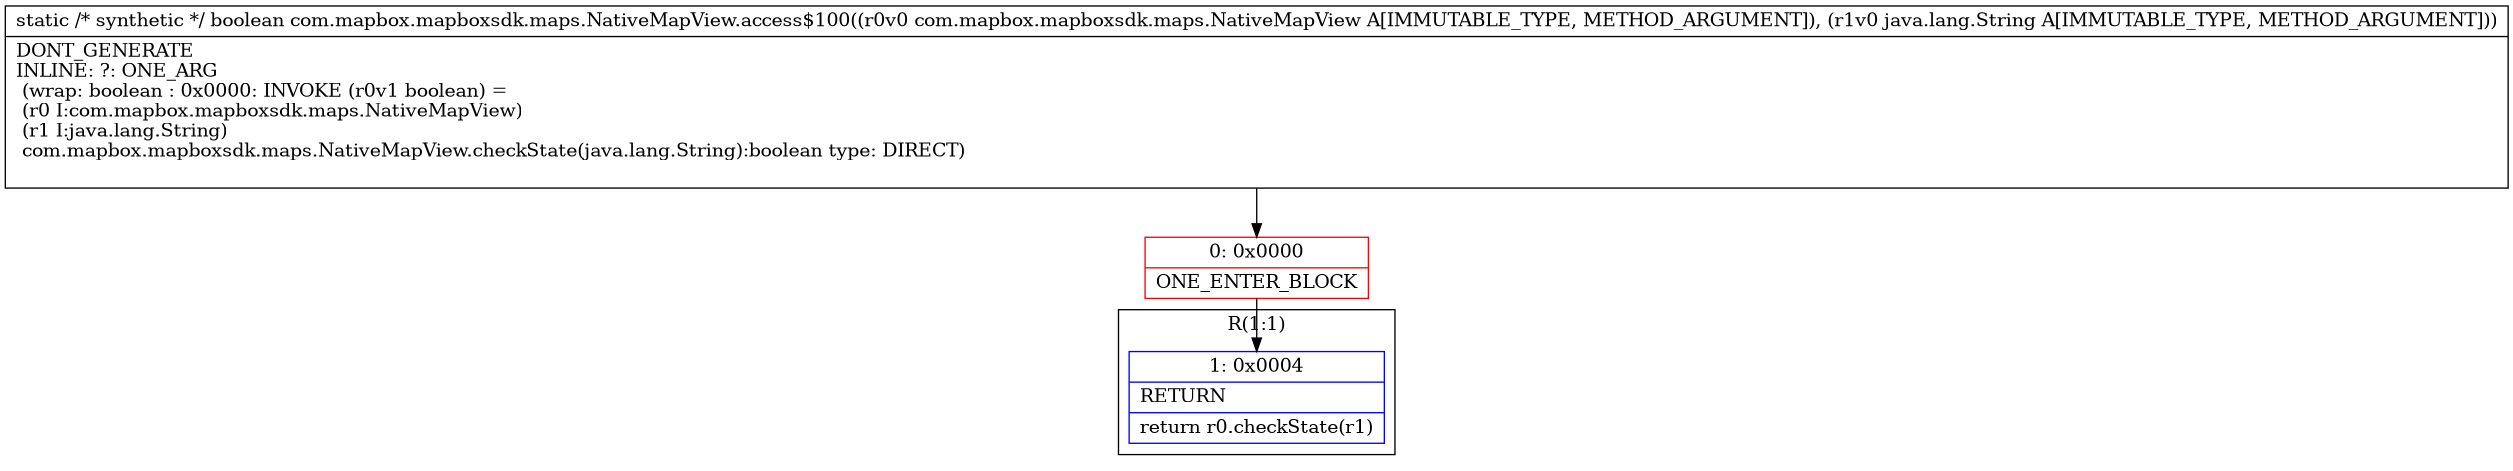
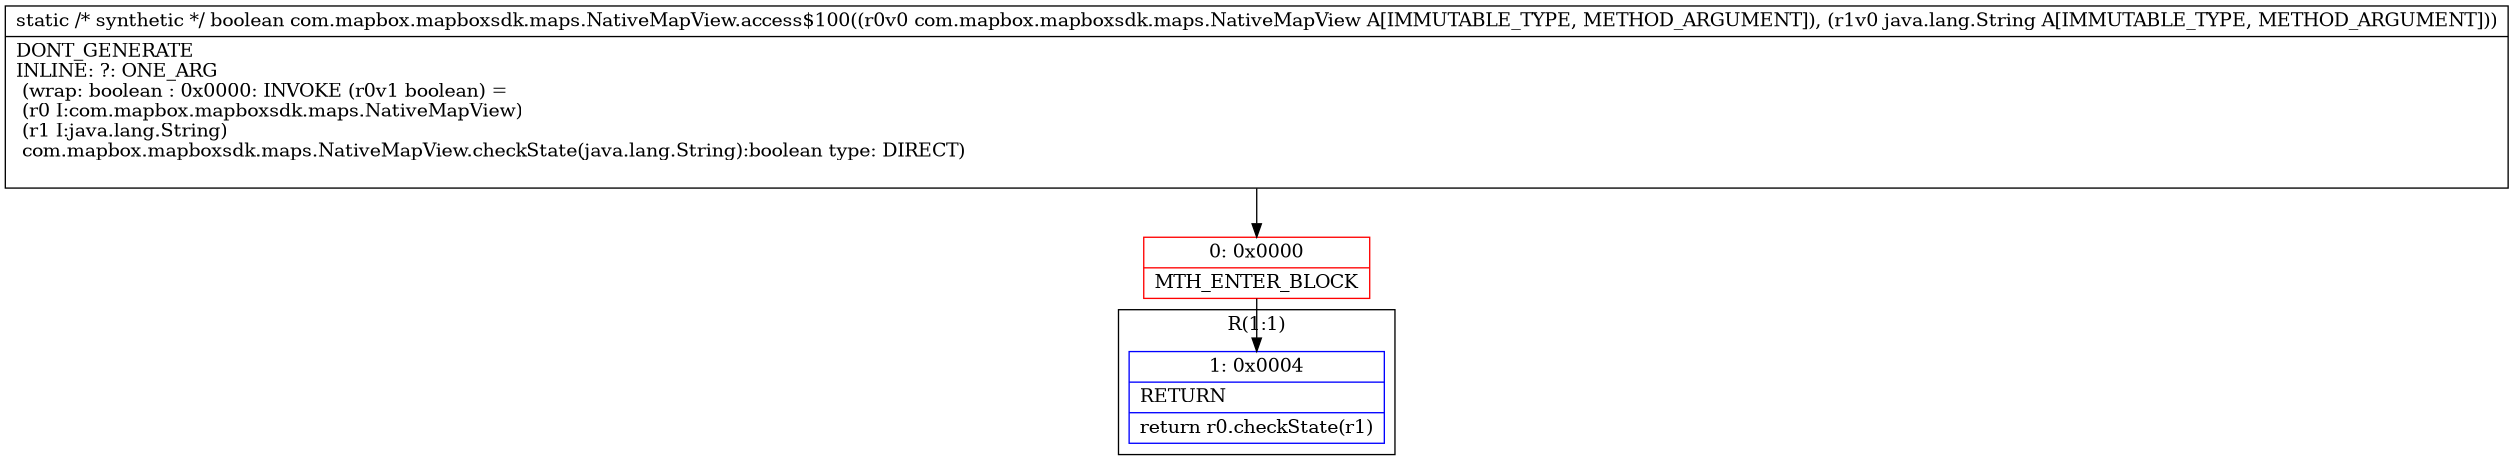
  digraph {
    node [shape=record]
    n1 [color=blue label="{1\:\ 0x0004|RETURN\l|return r0.checkState(r1)\l}"]
-   n2 [color=red label="{0\:\ 0x0000|ONE_ENTER_BLOCK\l}"]
+   n2 [color=red label="{0\:\ 0x0000|MTH_ENTER_BLOCK\l}"]
    n3 [label="{static \/* synthetic *\/ boolean com.mapbox.mapboxsdk.maps.NativeMapView.access$100((r0v0 com.mapbox.mapboxsdk.maps.NativeMapView A[IMMUTABLE_TYPE, METHOD_ARGUMENT]), (r1v0 java.lang.String A[IMMUTABLE_TYPE, METHOD_ARGUMENT]))  | DONT_GENERATE\lINLINE: ?: ONE_ARG  \l  (wrap: boolean : 0x0000: INVOKE  (r0v1 boolean) = \l  (r0 I:com.mapbox.mapboxsdk.maps.NativeMapView)\l  (r1 I:java.lang.String)\l com.mapbox.mapboxsdk.maps.NativeMapView.checkState(java.lang.String):boolean type: DIRECT)\l\l}"]
    subgraph cluster_1 {
      label="R(1:1)"
      n1
    }
    n2 -> n1
    n3 -> n2
  }
